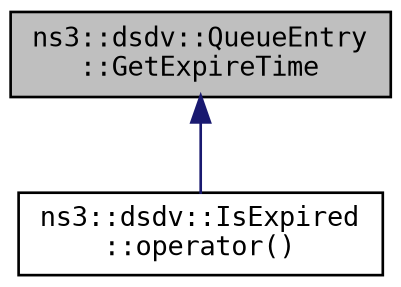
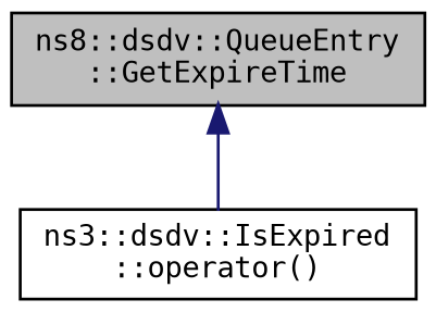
  digraph {
    rankdir=TB
    fontname="DejaVu Sans Mono"
    node [color=black fontname="DejaVu Sans Mono" fontsize=10 shape=record style=filled]
-   n1 [fillcolor=grey75 fontcolor=black height=0.2 label="ns3::dsdv::QueueEntry\l::GetExpireTime" width=0.4]
+   n1 [fillcolor=grey75 fontcolor=black height=0.2 label="ns8::dsdv::QueueEntry\l::GetExpireTime" width=0.4]
    n2 [fillcolor=white height=0.2 label="ns3::dsdv::IsExpired\l::operator()" width=0.4]
    n1 -> n2 [color=midnightblue dir=back fontname="DejaVu Sans Mono" fontsize=10 labelfontname=Helvetica labelfontsize=10 style=solid]
  }
